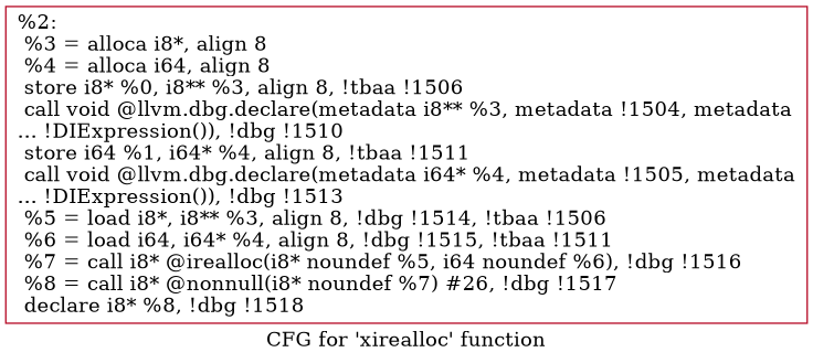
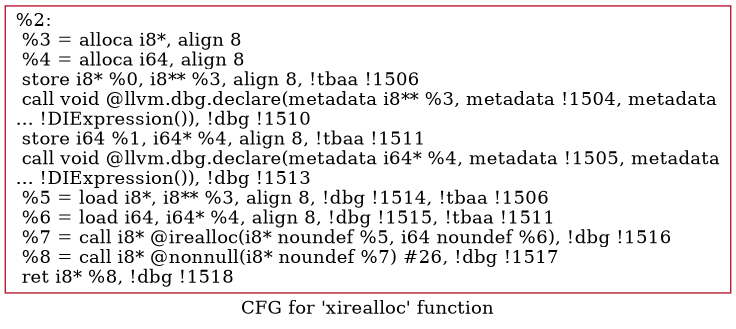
  digraph {
    label="CFG for 'xirealloc' function"
-   n1 [color="#b70d28ff" fillcolor=white label="{%2:\l  %3 = alloca i8*, align 8\l  %4 = alloca i64, align 8\l  store i8* %0, i8** %3, align 8, !tbaa !1506\l  call void @llvm.dbg.declare(metadata i8** %3, metadata !1504, metadata\l... !DIExpression()), !dbg !1510\l  store i64 %1, i64* %4, align 8, !tbaa !1511\l  call void @llvm.dbg.declare(metadata i64* %4, metadata !1505, metadata\l... !DIExpression()), !dbg !1513\l  %5 = load i8*, i8** %3, align 8, !dbg !1514, !tbaa !1506\l  %6 = load i64, i64* %4, align 8, !dbg !1515, !tbaa !1511\l  %7 = call i8* @irealloc(i8* noundef %5, i64 noundef %6), !dbg !1516\l  %8 = call i8* @nonnull(i8* noundef %7) #26, !dbg !1517\l  declare i8* %8, !dbg !1518\l}" shape=record style=filled]
+   n1 [color="#b70d28ff" fillcolor=white label="{%2:\l  %3 = alloca i8*, align 8\l  %4 = alloca i64, align 8\l  store i8* %0, i8** %3, align 8, !tbaa !1506\l  call void @llvm.dbg.declare(metadata i8** %3, metadata !1504, metadata\l... !DIExpression()), !dbg !1510\l  store i64 %1, i64* %4, align 8, !tbaa !1511\l  call void @llvm.dbg.declare(metadata i64* %4, metadata !1505, metadata\l... !DIExpression()), !dbg !1513\l  %5 = load i8*, i8** %3, align 8, !dbg !1514, !tbaa !1506\l  %6 = load i64, i64* %4, align 8, !dbg !1515, !tbaa !1511\l  %7 = call i8* @irealloc(i8* noundef %5, i64 noundef %6), !dbg !1516\l  %8 = call i8* @nonnull(i8* noundef %7) #26, !dbg !1517\l  ret i8* %8, !dbg !1518\l}" shape=record style=filled]
  }
